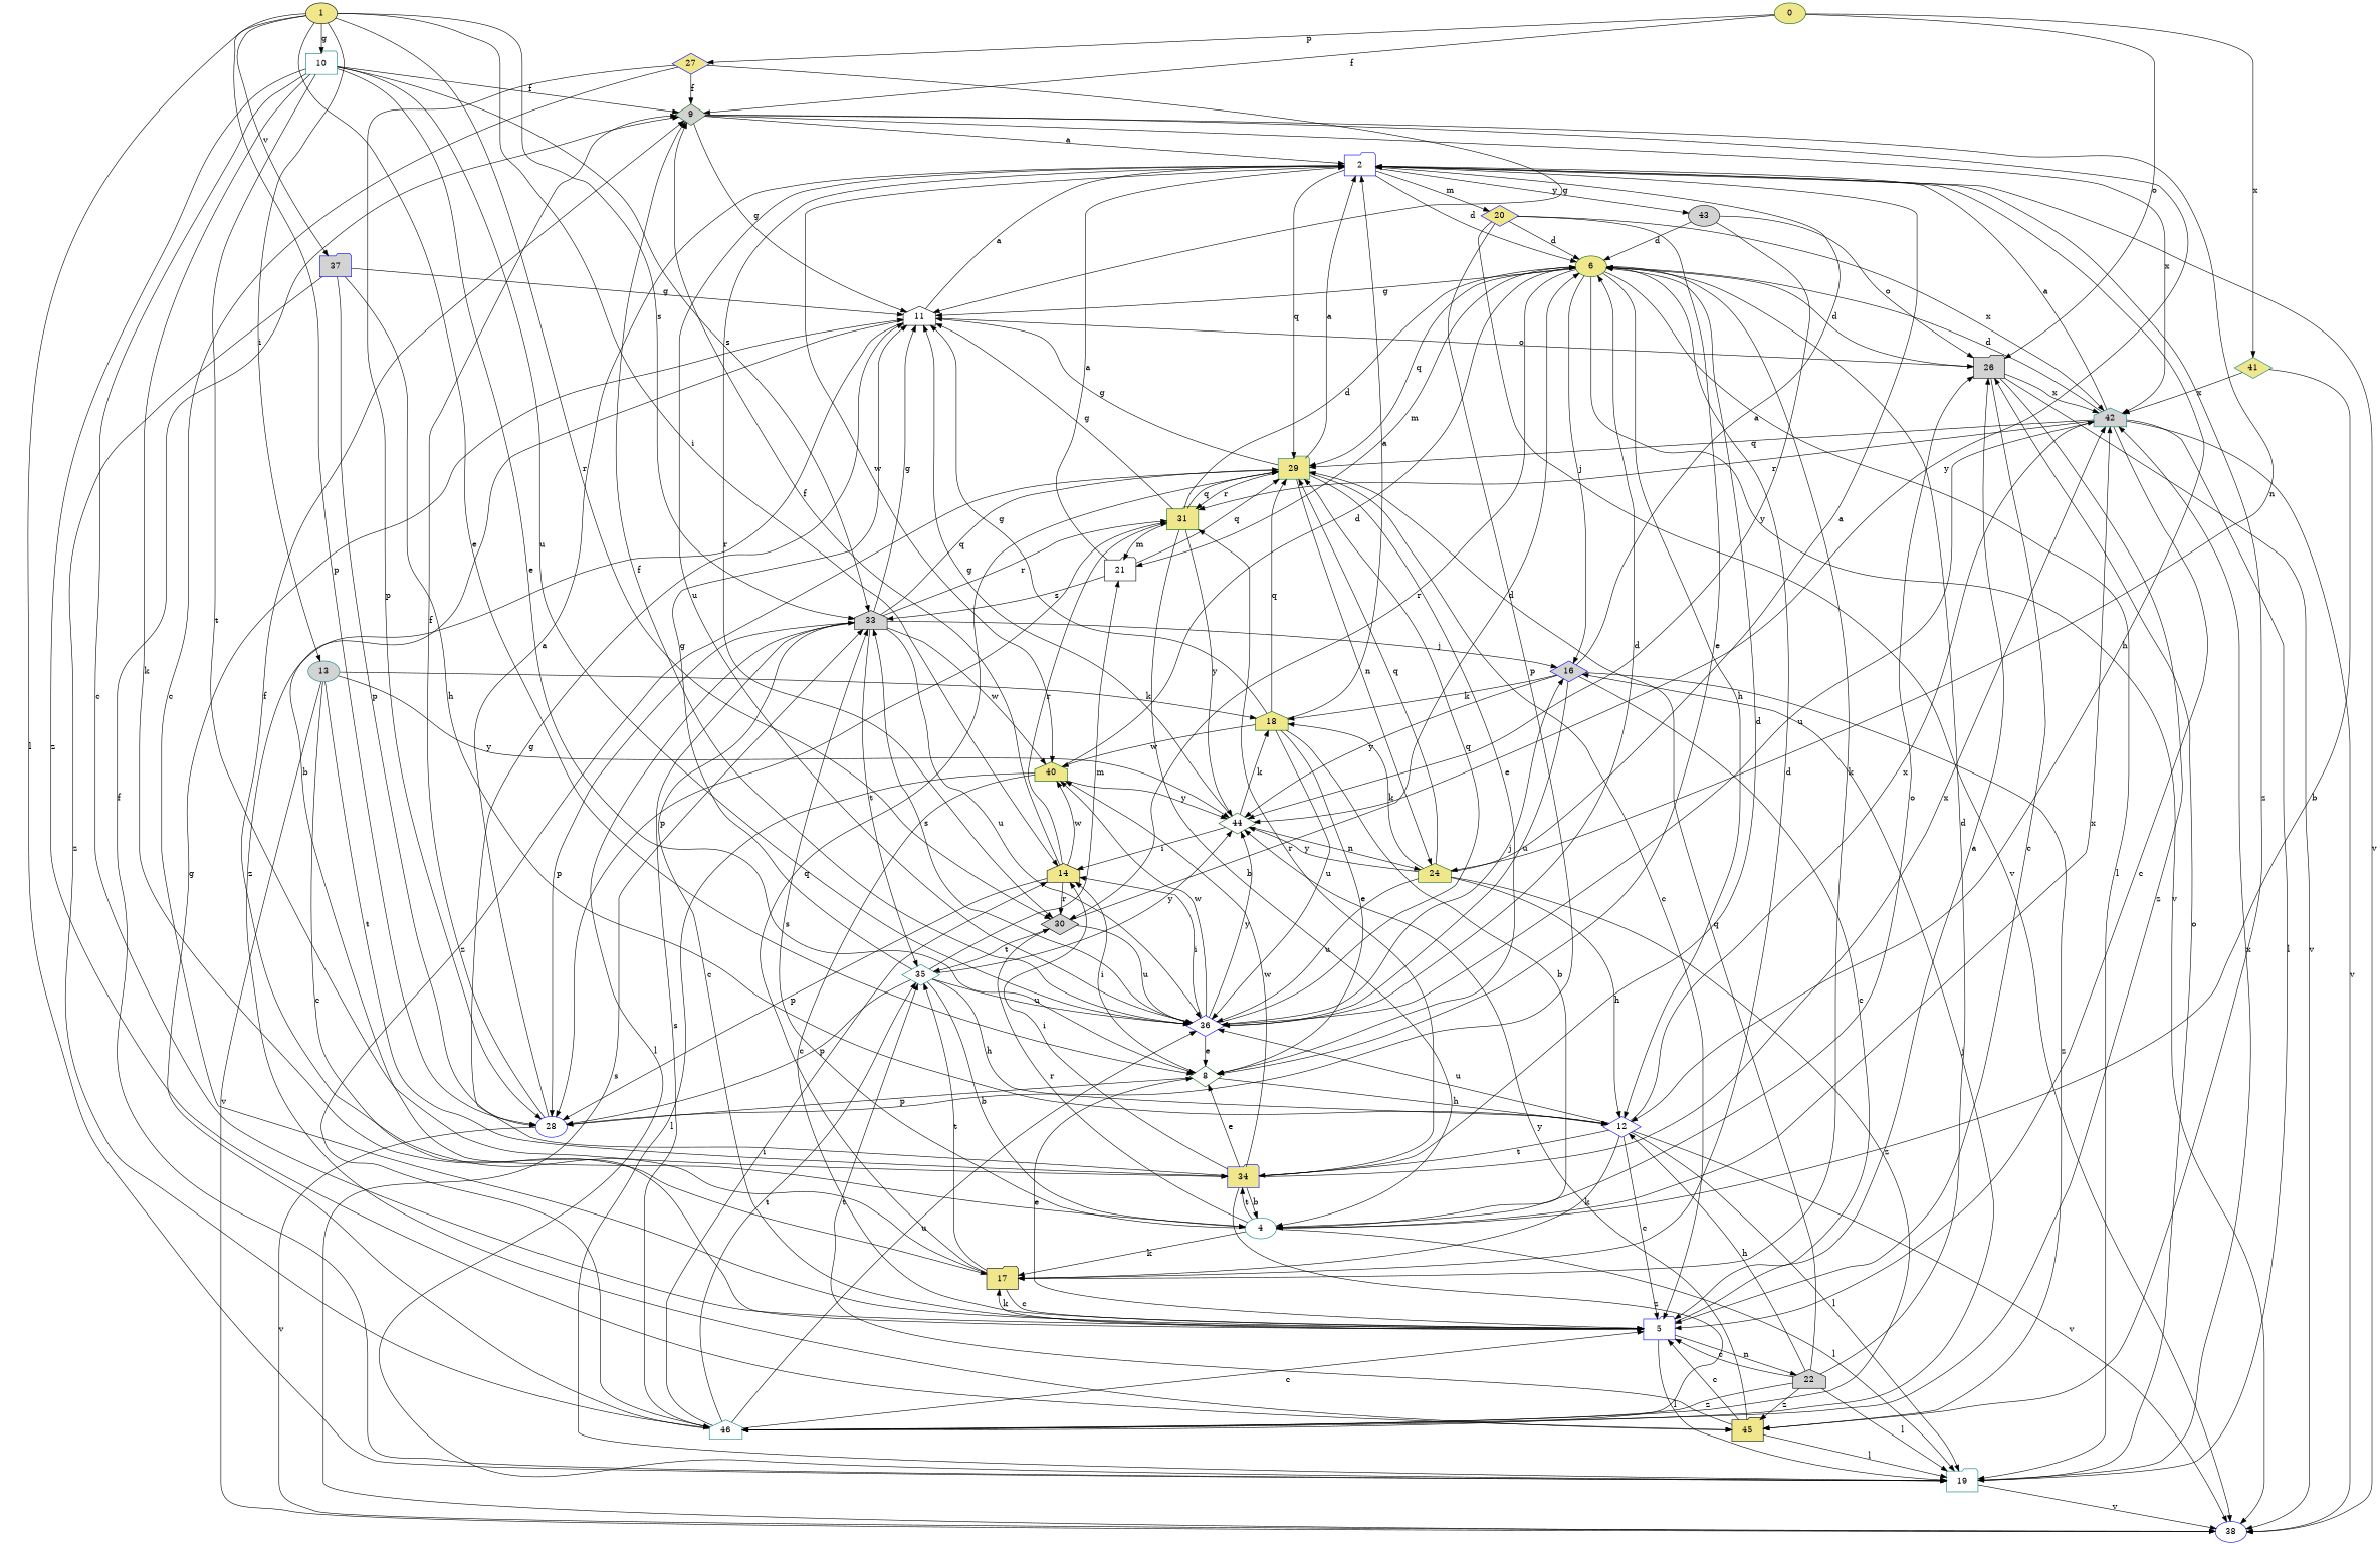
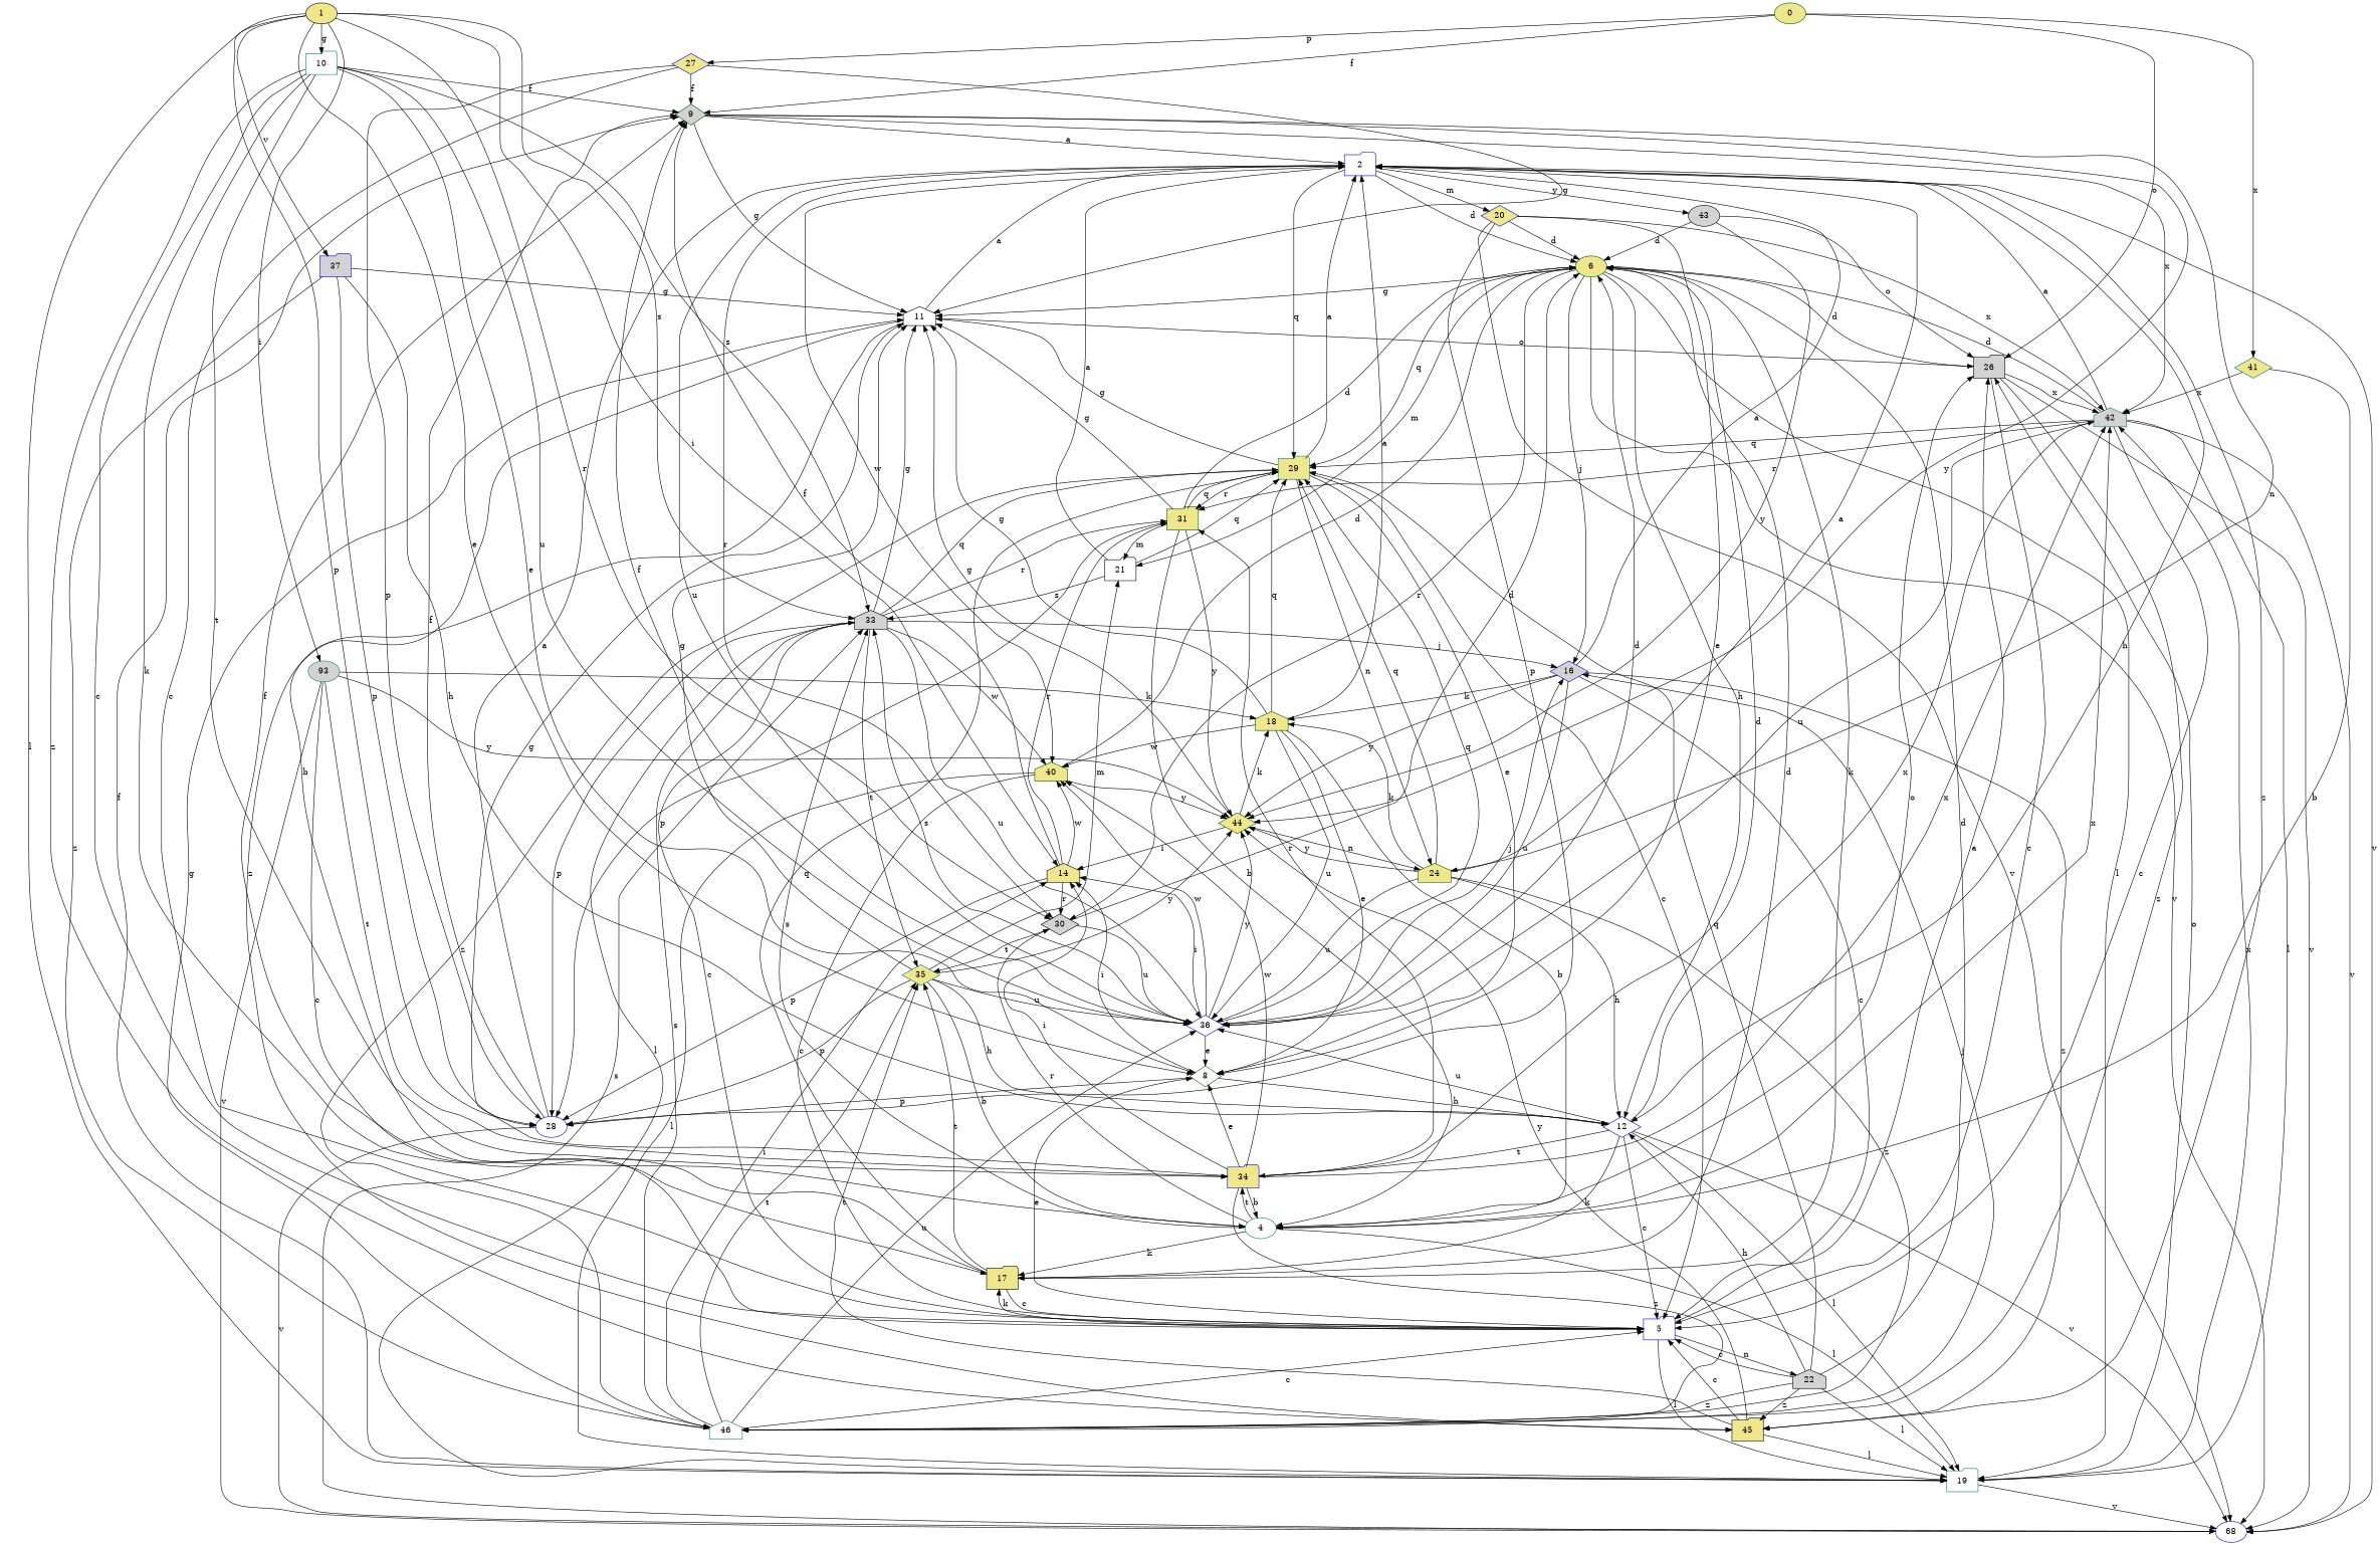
  strict digraph {
    node [color=black fillcolor=khaki shape=folder style=filled]
    0 [color=darkgreen shape=ellipse]
    9 [color=darkgreen fillcolor=lightgrey shape=diamond]
    26 [fillcolor=lightgrey]
    27 [color=blue shape=diamond]
    41 [color=teal shape=diamond]
    2 [color=blue fillcolor=white]
    42 [color=teal fillcolor=lightgrey shape=house]
    11 [fillcolor=white shape=house]
    24 [color=darkgreen shape=house]
-   44 [color=darkgreen fillcolor=white shape=diamond]
+   44 [color=darkgreen shape=diamond]
    6 [color=darkgreen shape=ellipse]
-   38 [color=blue fillcolor=white shape=ellipse]
+   38 [color=blue fillcolor=white shape=ellipse label=68]
    5 [color=blue fillcolor=white]
    46 [color=teal fillcolor=white shape=house]
    28 [color=blue fillcolor=white shape=ellipse]
    4 [color=teal fillcolor=white shape=ellipse]
    1 [shape=ellipse]
    8 [color=darkgreen fillcolor=white shape=diamond]
    10 [color=teal fillcolor=white]
-   13 [color=teal fillcolor=lightgrey shape=ellipse]
+   13 [color=teal fillcolor=lightgrey shape=ellipse label=93]
    14 [shape=house]
    19 [color=teal fillcolor=white]
    30 [fillcolor=lightgrey shape=diamond]
    33 [fillcolor=lightgrey shape=house]
    37 [color=blue fillcolor=lightgrey]
    12 [color=blue fillcolor=white shape=diamond]
    36 [color=blue fillcolor=white shape=diamond]
    45
    17
    34 [color=blue]
    18 [color=darkgreen shape=house]
    40 [color=darkgreen shape=house]
    31 [color=darkgreen]
-   35 [color=teal fillcolor=white shape=diamond]
+   35 [color=teal shape=diamond]
    29 [color=teal]
    16 [color=blue fillcolor=lightgrey shape=diamond]
    20 [color=blue shape=diamond]
    43 [fillcolor=lightgrey shape=ellipse]
    21 [fillcolor=white]
    22 [fillcolor=lightgrey shape=house]
    0 -> 9 [label=f]
    0 -> 26 [label=o]
    0 -> 27 [label=p]
    0 -> 41 [label=x]
    9 -> 2 [label=a]
    9 -> 42 [label=x]
    9 -> 11 [label=g]
    9 -> 24 [label=n]
    9 -> 44 [label=y]
    26 -> 42 [label=x]
    26 -> 6 [label=d]
    26 -> 38 [label=v]
    26 -> 5 [label=c]
    26 -> 46 [label=z]
    27 -> 9 [label=f]
    27 -> 11 [label=g]
    27 -> 5 [label=c]
    27 -> 28 [label=p]
    41 -> 42 [label=x]
    41 -> 4 [label=b]
    2 -> 6 [label=d]
    2 -> 38 [label=v]
    2 -> 30 [label=r]
    2 -> 12 [label=h]
    2 -> 36 [label=u]
    2 -> 45 [label=z]
    2 -> 40 [label=w]
    2 -> 29 [label=q]
    2 -> 20 [label=m]
    2 -> 43 [label=y]
    42 -> 2 [label=a]
    42 -> 6 [label=d]
    42 -> 38 [label=v]
    42 -> 5 [label=c]
    42 -> 19 [label=l]
    42 -> 36 [label=u]
    42 -> 31 [label=r]
    42 -> 29 [label=q]
    11 -> 26 [label=o]
    11 -> 2 [label=a]
    11 -> 4 [label=b]
    11 -> 45 [label=z]
    24 -> 2 [label=a]
    24 -> 44 [label=y]
    24 -> 46 [label=z]
    24 -> 12 [label=h]
    24 -> 36 [label=u]
    24 -> 18 [label=k]
    24 -> 29 [label=q]
    44 -> 11 [label=g]
    44 -> 24 [label=n]
    44 -> 14 [label=i]
    44 -> 18 [label=k]
    6 -> 11 [label=g]
    6 -> 38 [label=v]
    6 -> 19 [label=l]
    6 -> 30 [label=r]
    6 -> 12 [label=h]
    6 -> 17 [label=k]
    6 -> 29 [label=q]
    6 -> 16 [label=j]
    6 -> 21 [label=m]
    38 -> 33 [label=s]
    5 -> 26 [label=a]
    5 -> 8 [label=e]
    5 -> 19 [label=l]
    5 -> 17 [label=k]
    5 -> 22 [label=n]
    46 -> 11 [label=g]
    46 -> 5 [label=c]
    46 -> 14 [label=i]
    46 -> 33 [label=s]
    46 -> 36 [label=u]
    46 -> 35 [label=t]
    46 -> 16 [label=j]
    28 -> 9 [label=f]
    28 -> 2 [label=a]
    28 -> 38 [label=v]
    4 -> 26 [label=o]
    4 -> 42 [label=x]
    4 -> 19 [label=l]
    4 -> 30 [label=r]
    4 -> 33 [label=s]
    4 -> 17 [label=k]
    4 -> 34 [label=t]
    1 -> 28 [label=p]
    1 -> 8 [label=e]
    1 -> 10 [label=g]
    1 -> 13 [label=i]
    1 -> 14 [label=i]
    1 -> 19 [label=l]
    1 -> 30 [label=r]
    1 -> 33 [label=s]
    1 -> 37 [label=v]
    8 -> 28 [label=p]
    8 -> 14 [label=i]
    8 -> 12 [label=h]
    10 -> 9 [label=f]
    10 -> 5 [label=c]
    10 -> 8 [label=e]
    10 -> 33 [label=s]
    10 -> 36 [label=u]
    10 -> 45 [label=z]
    10 -> 17 [label=k]
    10 -> 34 [label=t]
    13 -> 44 [label=y]
    13 -> 38 [label=v]
    13 -> 5 [label=c]
    13 -> 34 [label=t]
    13 -> 18 [label=k]
    14 -> 9 [label=f]
    14 -> 28 [label=p]
    14 -> 30 [label=r]
    14 -> 40 [label=w]
    14 -> 31 [label=r]
    19 -> 9 [label=f]
    19 -> 26 [label=o]
    19 -> 42 [label=x]
    19 -> 38 [label=v]
    30 -> 6 [label=d]
    30 -> 36 [label=u]
    30 -> 35 [label=t]
    33 -> 11 [label=g]
    33 -> 5 [label=c]
    33 -> 28 [label=p]
    33 -> 19 [label=l]
    33 -> 36 [label=u]
    33 -> 40 [label=w]
    33 -> 31 [label=r]
    33 -> 35 [label=t]
    33 -> 29 [label=q]
    33 -> 16 [label=j]
    37 -> 11 [label=g]
    37 -> 46 [label=z]
    37 -> 28 [label=p]
    37 -> 12 [label=h]
    12 -> 42 [label=x]
    12 -> 38 [label=v]
    12 -> 5 [label=c]
    12 -> 19 [label=l]
    12 -> 36 [label=u]
    12 -> 17 [label=k]
    12 -> 34 [label=t]
    36 -> 9 [label=f]
    36 -> 44 [label=y]
    36 -> 6 [label=d]
    36 -> 8 [label=e]
    36 -> 14 [label=i]
    36 -> 33 [label=s]
    36 -> 40 [label=w]
    36 -> 29 [label=q]
    36 -> 16 [label=j]
    45 -> 44 [label=y]
    45 -> 5 [label=c]
    45 -> 19 [label=l]
    45 -> 35 [label=t]
    17 -> 9 [label=f]
    17 -> 6 [label=d]
    17 -> 5 [label=c]
    17 -> 35 [label=t]
    17 -> 29 [label=q]
    34 -> 42 [label=x]
    34 -> 11 [label=g]
    34 -> 6 [label=d]
    34 -> 46 [label=z]
    34 -> 4 [label=b]
    34 -> 8 [label=e]
    34 -> 14 [label=i]
    34 -> 40 [label=w]
    34 -> 31 [label=r]
    18 -> 2 [label=a]
    18 -> 11 [label=g]
    18 -> 4 [label=b]
    18 -> 8 [label=e]
    18 -> 36 [label=u]
    18 -> 40 [label=w]
    18 -> 29 [label=q]
    40 -> 44 [label=y]
    40 -> 6 [label=d]
    40 -> 5 [label=c]
    40 -> 19 [label=l]
    31 -> 11 [label=g]
    31 -> 44 [label=y]
    31 -> 6 [label=d]
    31 -> 28 [label=p]
    31 -> 4 [label=b]
    31 -> 29 [label=q]
    31 -> 21 [label=m]
    35 -> 11 [label=g]
    35 -> 44 [label=y]
    35 -> 28 [label=p]
    35 -> 4 [label=b]
    35 -> 12 [label=h]
    35 -> 36 [label=u]
    35 -> 21 [label=m]
    29 -> 2 [label=a]
    29 -> 11 [label=g]
    29 -> 24 [label=n]
    29 -> 5 [label=c]
    29 -> 46 [label=z]
    29 -> 8 [label=e]
    29 -> 31 [label=r]
    16 -> 2 [label=a]
    16 -> 44 [label=y]
    16 -> 5 [label=c]
    16 -> 36 [label=u]
    16 -> 45 [label=z]
    16 -> 18 [label=k]
    20 -> 42 [label=x]
    20 -> 6 [label=d]
    20 -> 38 [label=v]
    20 -> 28 [label=p]
    20 -> 8 [label=e]
    43 -> 26 [label=o]
    43 -> 44 [label=y]
    43 -> 6 [label=d]
    21 -> 2 [label=a]
    21 -> 33 [label=s]
    21 -> 29 [label=q]
    22 -> 6 [label=d]
    22 -> 5 [label=c]
    22 -> 46 [label=z]
    22 -> 19 [label=l]
    22 -> 12 [label=h]
    22 -> 45 [label=z]
    22 -> 29 [label=q]
  }
